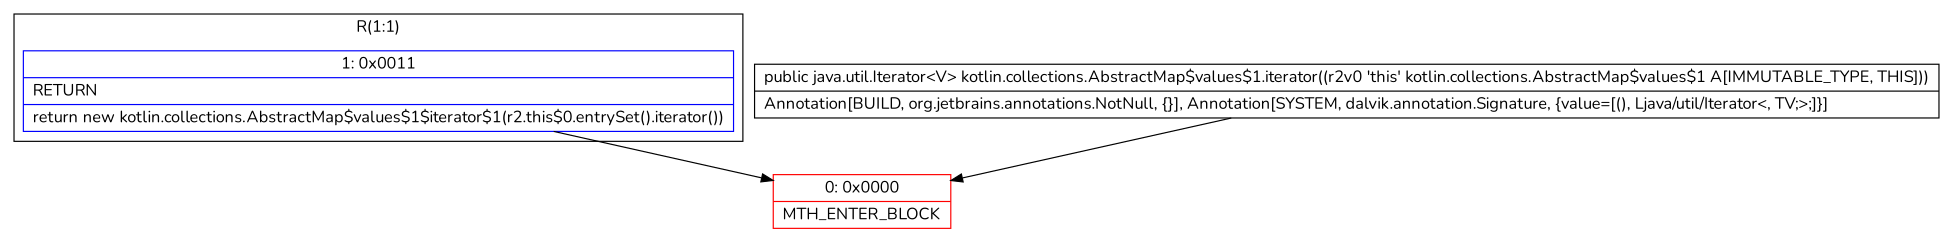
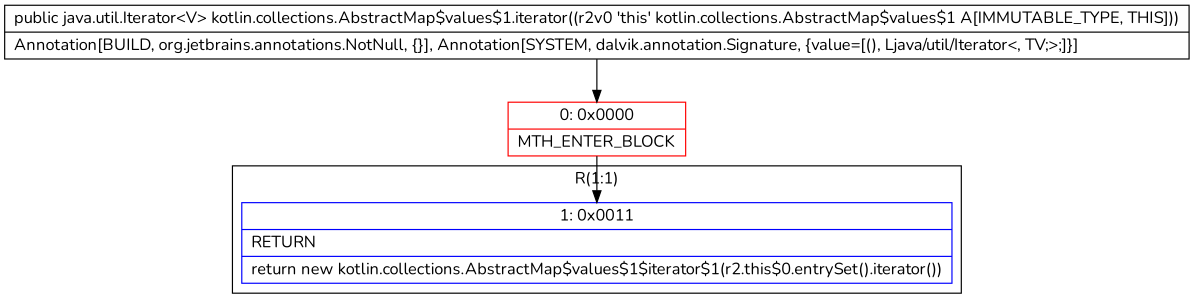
  digraph {
    fontname=Nunito
    node [shape=record fontname=Nunito]
    edge [fontname=Nunito]
    n1 [color=blue label="{1\:\ 0x0011|RETURN\l|return new kotlin.collections.AbstractMap$values$1$iterator$1(r2.this$0.entrySet().iterator())\l}"]
    n2 [color=red label="{0\:\ 0x0000|MTH_ENTER_BLOCK\l}"]
    n3 [label="{public java.util.Iterator\<V\> kotlin.collections.AbstractMap$values$1.iterator((r2v0 'this' kotlin.collections.AbstractMap$values$1 A[IMMUTABLE_TYPE, THIS]))  | Annotation[BUILD, org.jetbrains.annotations.NotNull, \{\}], Annotation[SYSTEM, dalvik.annotation.Signature, \{value=[(), Ljava\/util\/Iterator\<, TV;\>;]\}]\l}"]
    subgraph cluster_1 {
      label="R(1:1)"
      n1
    }
-   n1 -> n2
+   n2 -> n1
    n3 -> n2
  }
